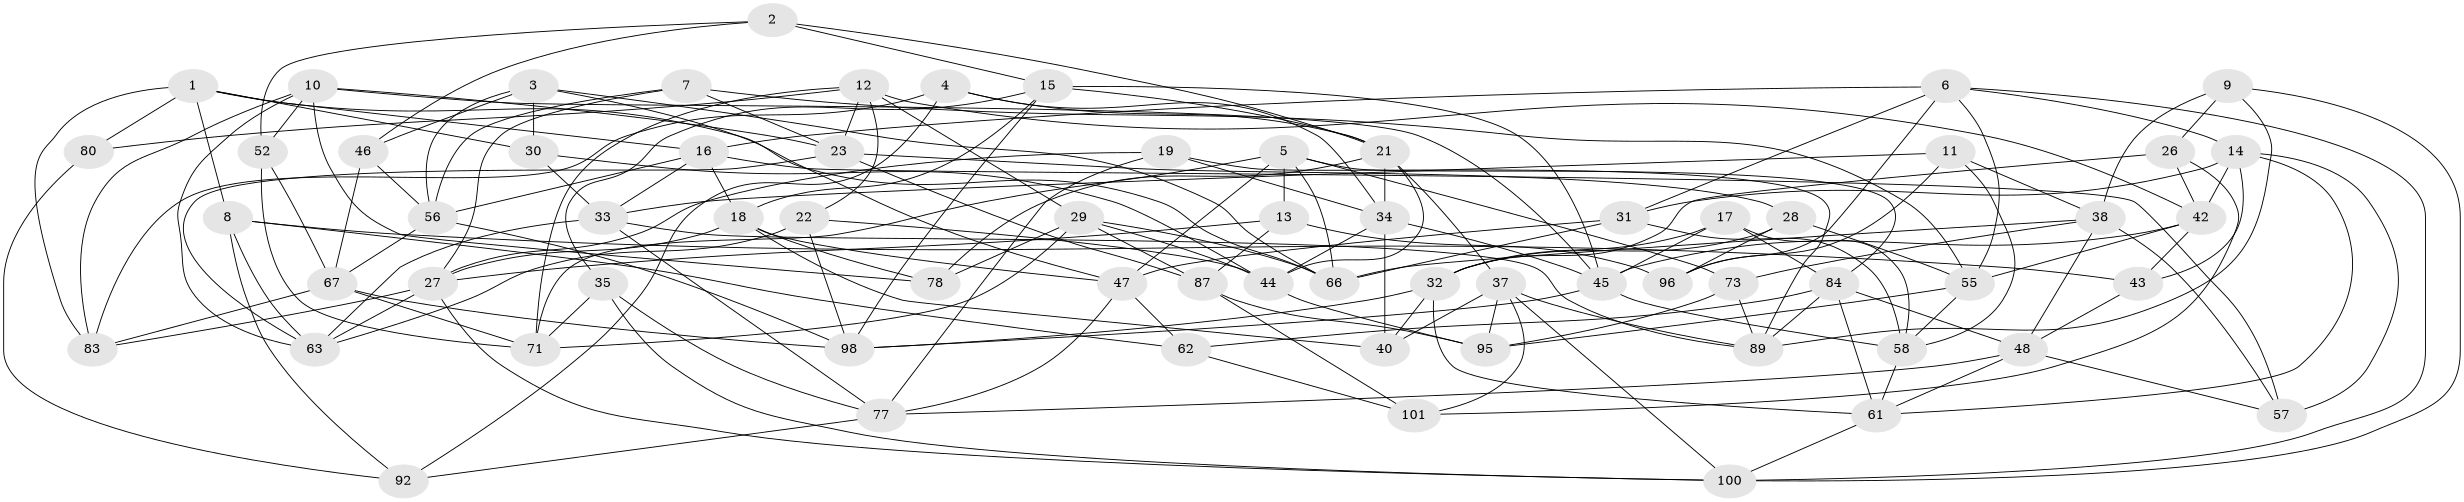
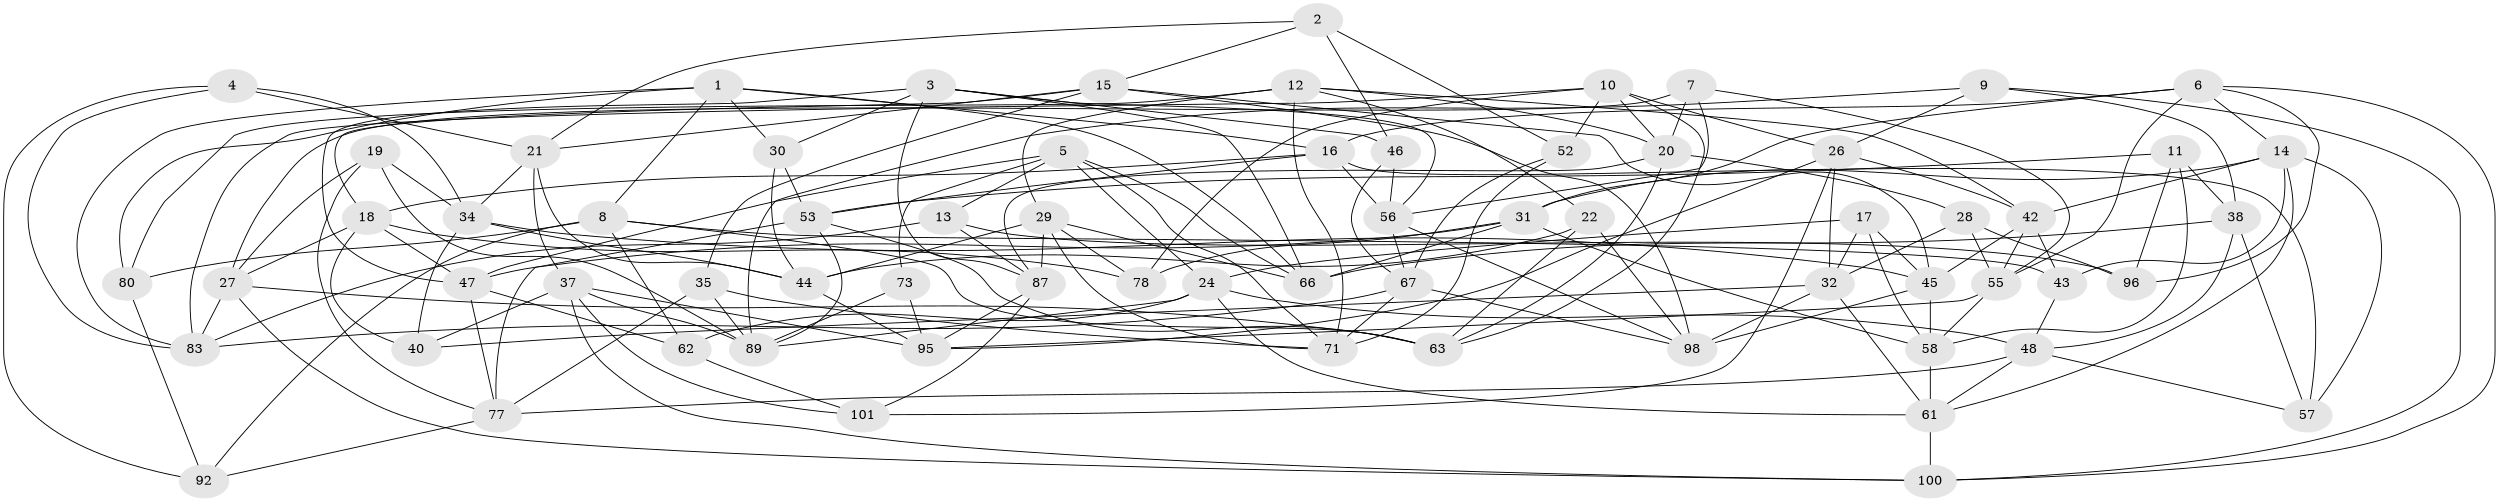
  graph {
    node [color=gray90 style=filled]
    1 [super="+23"]
    8 [super="+99"]
    16 [super="+64"]
    30
    66 [super="+79"]
    80
    83 [super="+103"]
    n8 [label=92]
    43
    62
    63 [super="+75"]
    56 [super="+106"]
-   33 [super="+60"]
+   33 [super="+60" label=53]
    57
    18 [super="+91"]
    44 [super="+74"]
    15 [super="+59"]
    21 [super="+88"]
    35
    45 [super="+72"]
    98 [super="+105"]
    2
    46
    n24 [label=52]
    34 [super="+39"]
    37 [super="+49"]
    67 [super="+90"]
    71 [super="+108"]
    3 [super="+86"]
    47 [super="+81"]
    87 [super="+92"]
    77 [super="+93"]
    95 [super="+107"]
    101
    4
    40
    5 [super="+68"]
    13
-   24 [super="+109" label=84]
+   24 [super="+109"]
    73
    96
    89 [super="+94"]
    61 [super="+65"]
    48 [super="+52"]
    6 [super="+41"]
    14 [super="+25"]
    31 [super="+36"]
    55 [super="+102"]
    100 [super="+104"]
    42 [super="+54"]
    78
    58 [super="+69"]
-   20 [super="+76" label=23]
+   20 [super="+76"]
    28
    7
    27 [super="+70"]
    26 [super="+51"]
    32 [super="+82"]
    9
    38 [super="+85"]
    10 [super="+110"]
    11
    12 [super="+84"]
    22
    29 [super="+50"]
    17
    19
    1 -- 8
    1 -- 16
    1 -- 30
    1 -- 66
    1 -- 80
    1 -- 83
+   8 -- 80
    8 -- n8
    8 -- 43
    8 -- 62
    8 -- 63
    16 -- 56
    16 -- 33
    16 -- 57
    16 -- 18
    30 -- 33
    30 -- 44
    80 -- n8
    43 -- 48
    62 -- 101
    56 -- 98
    56 -- 67
    33 -- 63
    33 -- 77
    33 -- 89
    18 -- 47
    18 -- 40
    18 -- 78
    18 -- 27
    44 -- 95
    15 -- 18
    15 -- 21
    15 -- 35
    15 -- 45
    15 -- 98
    21 -- 44
    21 -- 34
    21 -- 37
    35 -- 71
    35 -- 77
-   35 -- 100
+   35 -- 89
    45 -- 98
    45 -- 58
    2 -- 15
    2 -- 21
    2 -- 46
    2 -- n24
    46 -- 56
    46 -- 67
    n24 -- 67
    n24 -- 71
    34 -- 44
    34 -- 45
    34 -- 40
    37 -- 95
    37 -- 101
    37 -- 40
    37 -- 89
    37 -- 100
    67 -- 83
    67 -- 98
    67 -- 71
    3 -- 30
    3 -- 66
    3 -- 56
    3 -- 46
    3 -- 47
+   3 -- 87
    47 -- 62
    47 -- 77
    87 -- 95
    87 -- 101
    77 -- n8
    4 -- 83
    4 -- n8
    4 -- 21
    4 -- 34
    5 -- 66
    5 -- 71
    5 -- 47
    5 -- 13
    5 -- 24
    5 -- 73
-   13 -- 27
+   13 -- 83
    13 -- 87
    13 -- 96
    24 -- 62
    24 -- 89
    24 -- 61
    24 -- 48
    73 -- 95
    73 -- 89
    61 -- 100
    48 -- 57
    48 -- 77
    48 -- 61
    6 -- 16
    6 -- 96
    6 -- 14
    6 -- 31
    6 -- 55
    6 -- 100
    14 -- 43
    14 -- 57
    14 -- 61
    14 -- 31
    14 -- 42
    31 -- 66
    31 -- 47
-   21 -- 78
+   31 -- 78
    31 -- 58
    55 -- 95
    55 -- 58
    42 -- 43
    42 -- 45
    42 -- 55
    58 -- 61
    20 -- 63
    20 -- 87
    20 -- 28
    28 -- 96
    28 -- 55
    28 -- 32
    7 -- 56
    7 -- 55
    7 -- 20
    7 -- 27
    27 -- 83
    27 -- 63
    27 -- 100
+   26 -- 95
    26 -- 101
    26 -- 42
    26 -- 32
    32 -- 98
    32 -- 40
    32 -- 61
    9 -- 89
    9 -- 100
    9 -- 26
    9 -- 38
    38 -- 66
    38 -- 57
-   38 -- 73
    38 -- 48
    10 -- 83
    10 -- 63
    10 -- n24
    10 -- 78
    10 -- 20
-   10 -- 45
+   10 -- 26
    11 -- 33
    11 -- 96
    11 -- 58
    11 -- 38
    12 -- 80
    12 -- 71
    12 -- 42
    12 -- 20
    12 -- 22
    12 -- 29
    22 -- 63
    22 -- 44
    22 -- 98
    29 -- 66
    29 -- 44
    29 -- 71
    29 -- 87
    29 -- 78
    17 -- 45
    17 -- 24
    17 -- 58
    17 -- 32
    19 -- 34
    19 -- 77
    19 -- 89
    19 -- 27
  }
